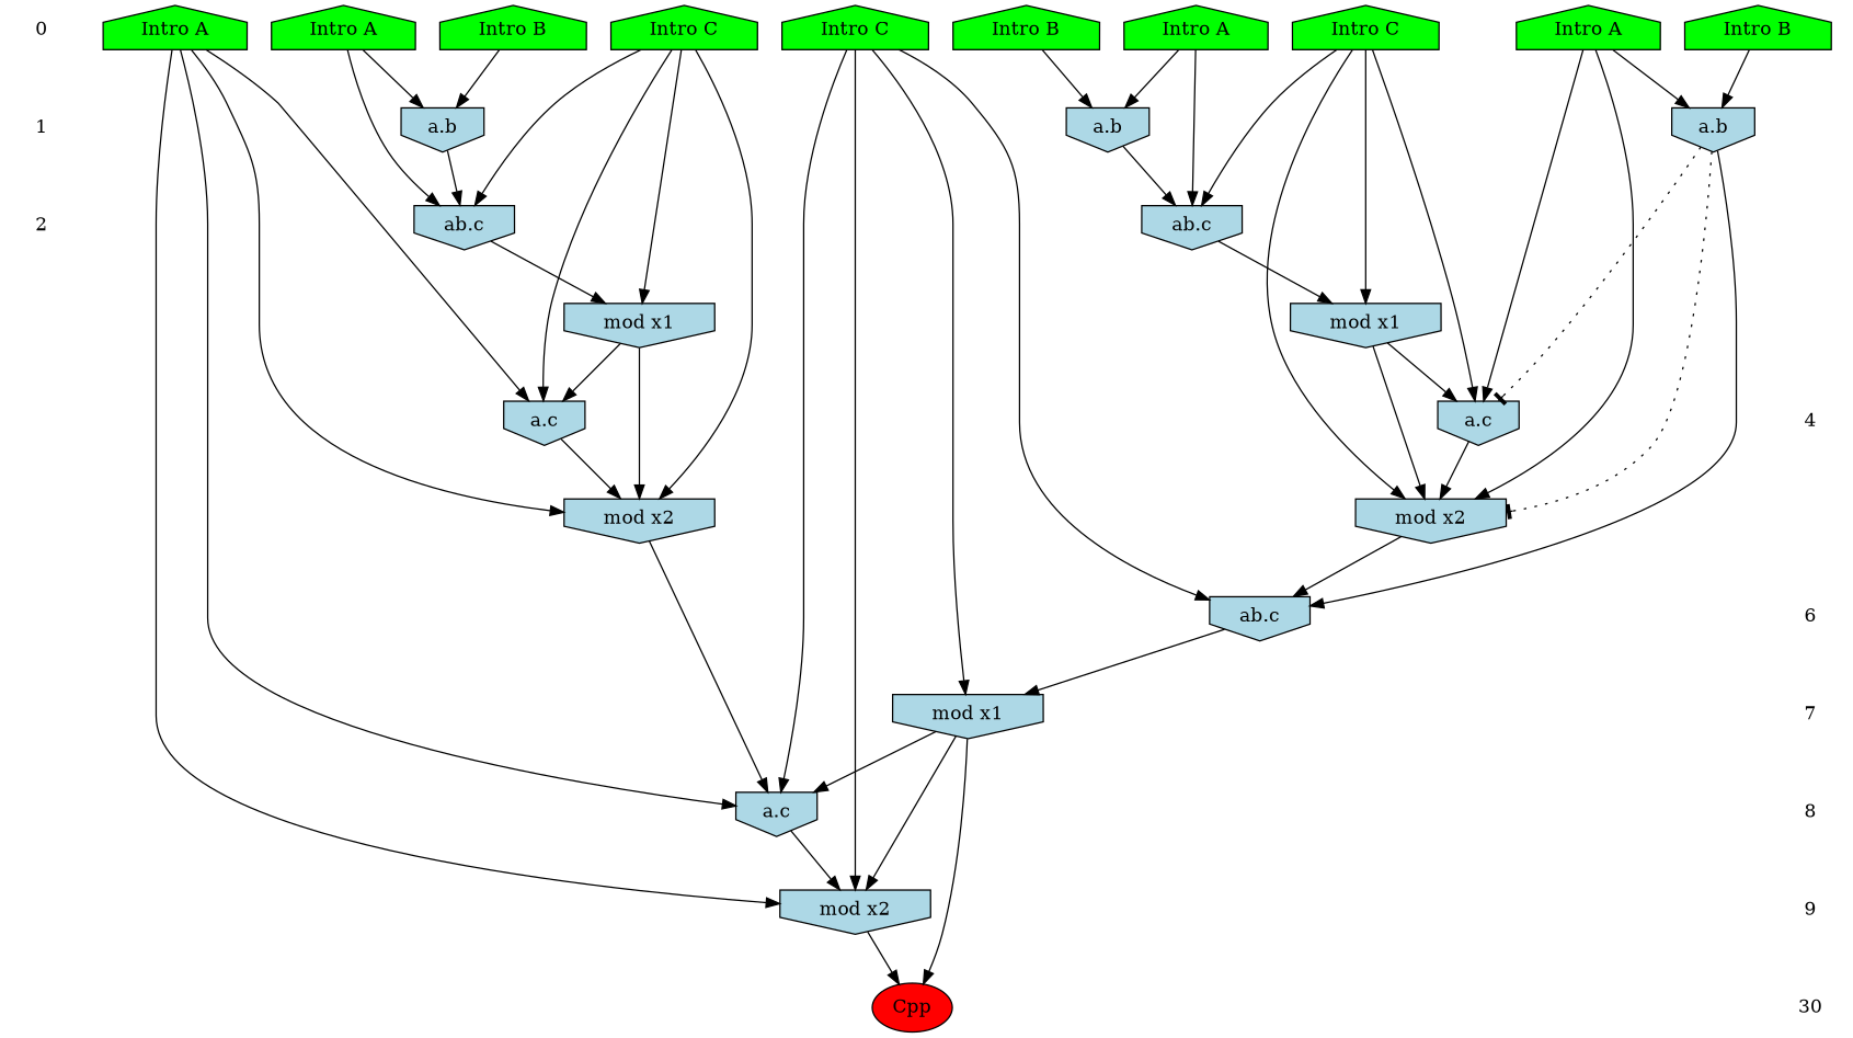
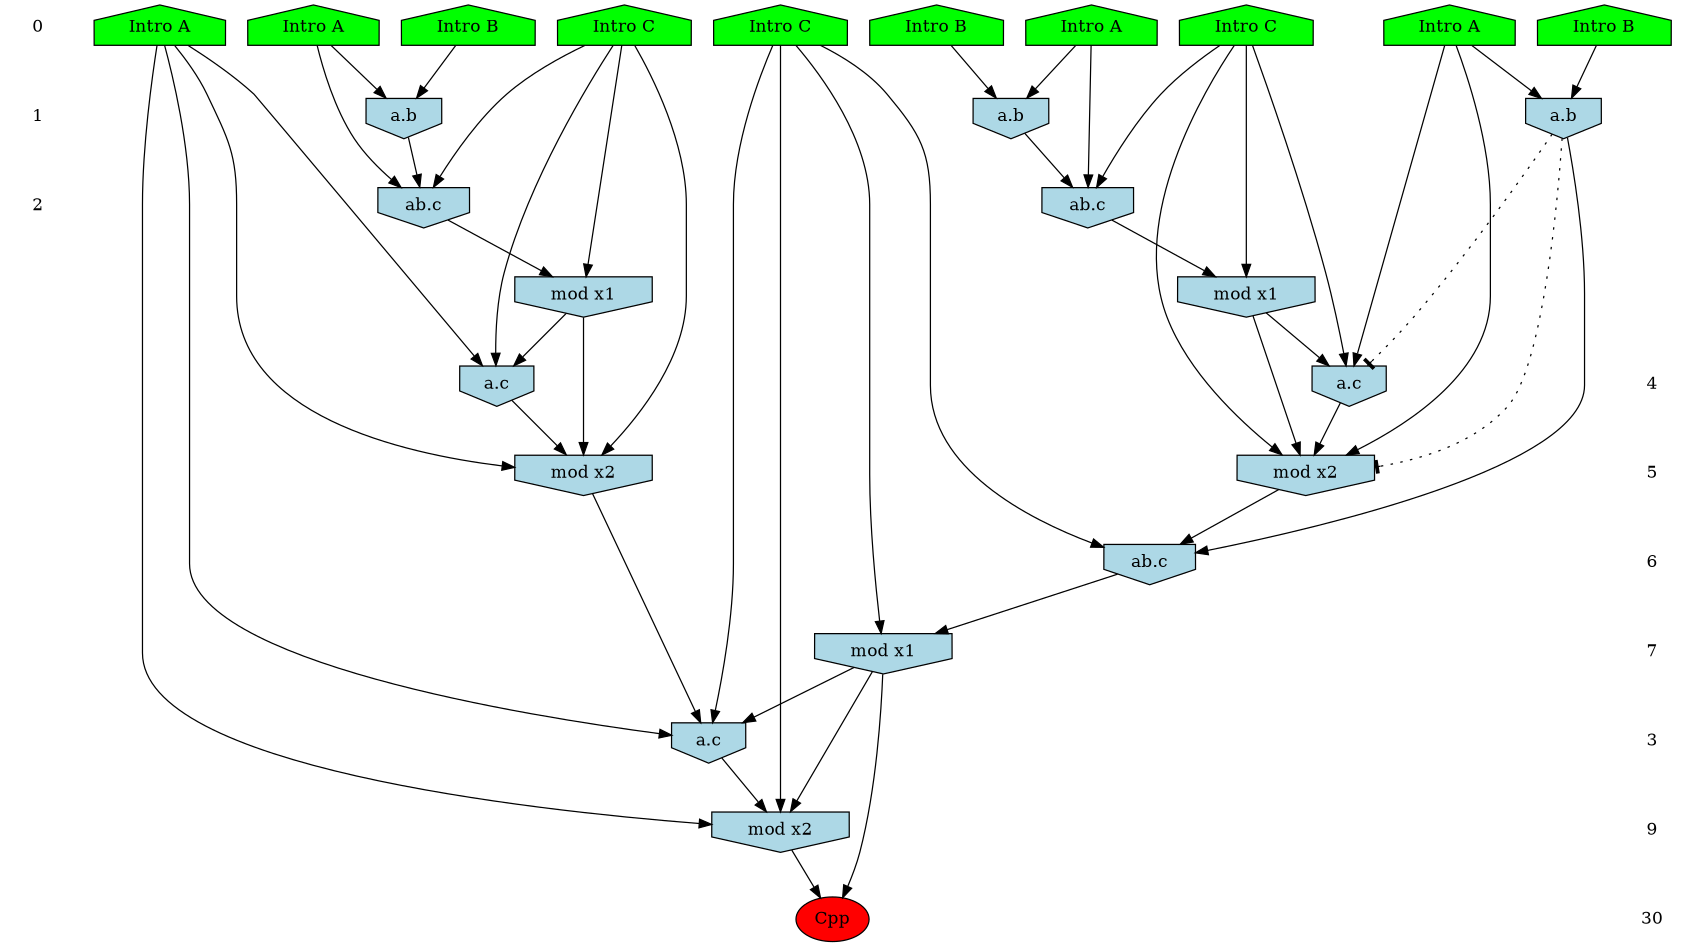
  digraph {
    ranksep=.5
    node [shape=invhouse fillcolor=lightblue style=filled]
    0 [shape=plaintext fillcolor="" style=""]
    n2 [fillcolor=green label="Intro B" shape=house]
    n3 [fillcolor=green label="Intro A" shape=house]
    n4 [fillcolor=green label="Intro A" shape=house]
    n5 [fillcolor=green label="Intro A" shape=house]
    n6 [fillcolor=green label="Intro A" shape=house]
    n7 [fillcolor=green label="Intro B" shape=house]
    n8 [fillcolor=green label="Intro B" shape=house]
    n9 [fillcolor=green label="Intro C" shape=house]
    n10 [fillcolor=green label="Intro C" shape=house]
    n11 [fillcolor=green label="Intro C" shape=house]
    1 [shape=plaintext fillcolor="" style=""]
    n13 [label="a.b"]
    n14 [label="a.b"]
    n15 [label="a.b"]
    2 [shape=plaintext fillcolor="" style=""]
    n17 [label="ab.c"]
    n18 [label="ab.c"]
    n19 [label="mod x1"]
    n20 [label="mod x1"]
    4 [shape=plaintext fillcolor="" style=""]
    n22 [label="a.c"]
    n23 [label="a.c"]
+   5 [shape=plaintext fillcolor="" style=""]
    n25 [label="mod x2"]
    n26 [label="mod x2"]
    6 [shape=plaintext fillcolor="" style=""]
    n28 [label="ab.c"]
    7 [shape=plaintext fillcolor="" style=""]
    n30 [label="mod x1"]
-   8 [shape=plaintext fillcolor="" style=""]
+   8 [shape=plaintext label=3 fillcolor="" style=""]
    n32 [label="a.c"]
    9 [shape=plaintext fillcolor="" style=""]
    n34 [label="mod x2"]
    n35 [label=30 shape=plaintext fillcolor="" style=""]
    n36 [fillcolor=red label=Cpp shape=""]
    subgraph sub_1 {
      rank=same
      0
      n2
      n3
      n4
      n5
      n6
      n7
      n8
      n9
      n10
      n11
    }
    subgraph sub_2 {
      rank=same
      1
      n13
      n14
      n15
    }
    subgraph sub_3 {
      rank=same
      2
      n17
      n18
    }
    subgraph sub_4 {
      rank=same
      n19
      n20
    }
    subgraph sub_5 {
      rank=same
      4
      n22
      n23
    }
    subgraph sub_6 {
      rank=same
+     5
      n25
      n26
    }
    subgraph sub_7 {
      rank=same
      6
      n28
    }
    subgraph sub_8 {
      rank=same
      7
      n30
    }
    subgraph sub_9 {
      rank=same
      8
      n32
    }
    subgraph sub_10 {
      rank=same
      9
      n34
    }
    subgraph sub_11 {
      rank=same
      n35
      n36
    }
    0 -> 1 [style=invis]
    n2 -> n13
    n3 -> n13
    n3 -> n17
    n4 -> n23
    n4 -> n26
    n4 -> n32
    n4 -> n34
    n5 -> n14
    n5 -> n18
    n6 -> n15
    n6 -> n22
    n6 -> n25
    n7 -> n14
    n8 -> n15
    n9 -> n28
    n9 -> n30
    n9 -> n32
    n9 -> n34
    n10 -> n17
    n10 -> n19
    n10 -> n23
    n10 -> n26
    n11 -> n18
    n11 -> n20
    n11 -> n22
    n11 -> n25
    1 -> 2 [style=invis]
    n13 -> n17
    n14 -> n18
    n15 -> n22 [arrowhead=tee style=dotted]
    n15 -> n25 [arrowhead=tee style=dotted]
    n15 -> n28
    n17 -> n19
    n18 -> n20
    n19 -> n23
    n19 -> n26
    n20 -> n22
    n20 -> n25
+   4 -> 5 [style=invis]
    n22 -> n25
    n23 -> n26
+   5 -> 6 [style=invis]
    n25 -> n28
    n26 -> n32
    6 -> 7 [style=invis]
    n28 -> n30
    7 -> 8 [style=invis]
    n30 -> n32
    n30 -> n34
    n30 -> n36
    8 -> 9 [style=invis]
    n32 -> n34
    9 -> n35 [style=invis]
    n34 -> n36
  }
